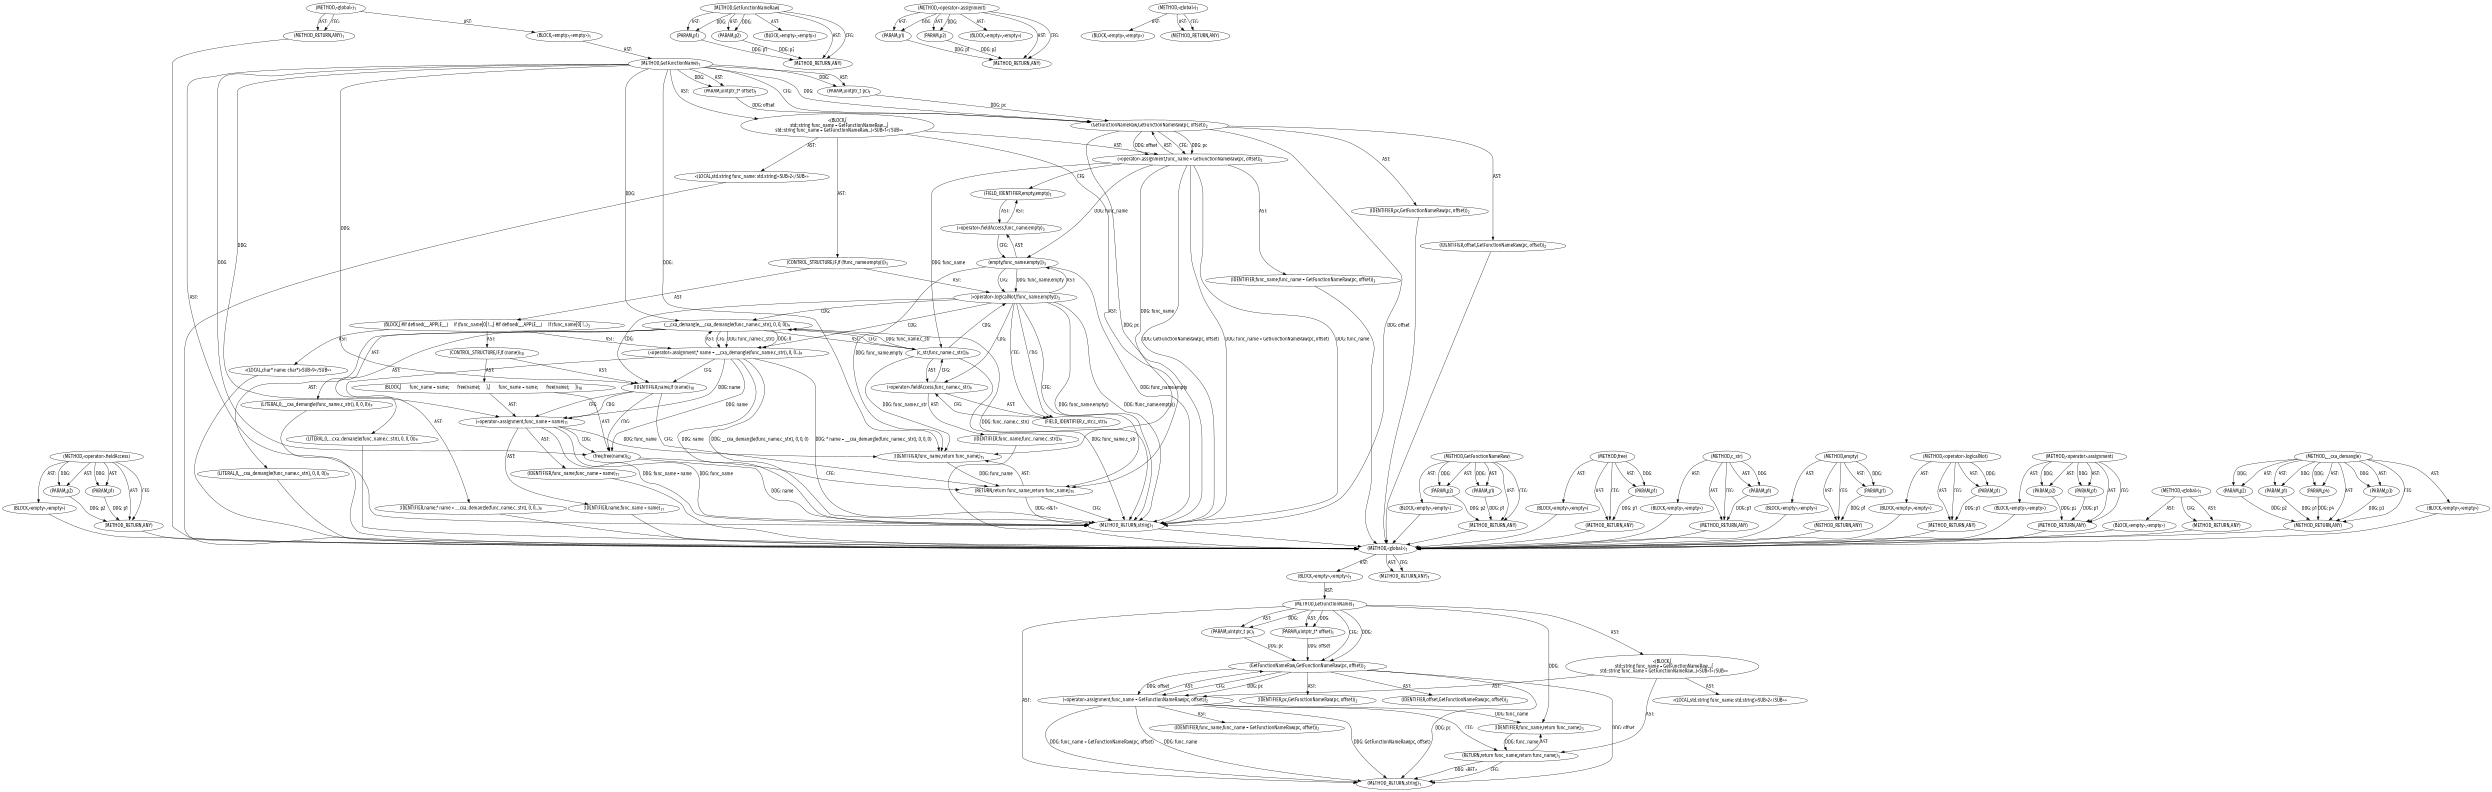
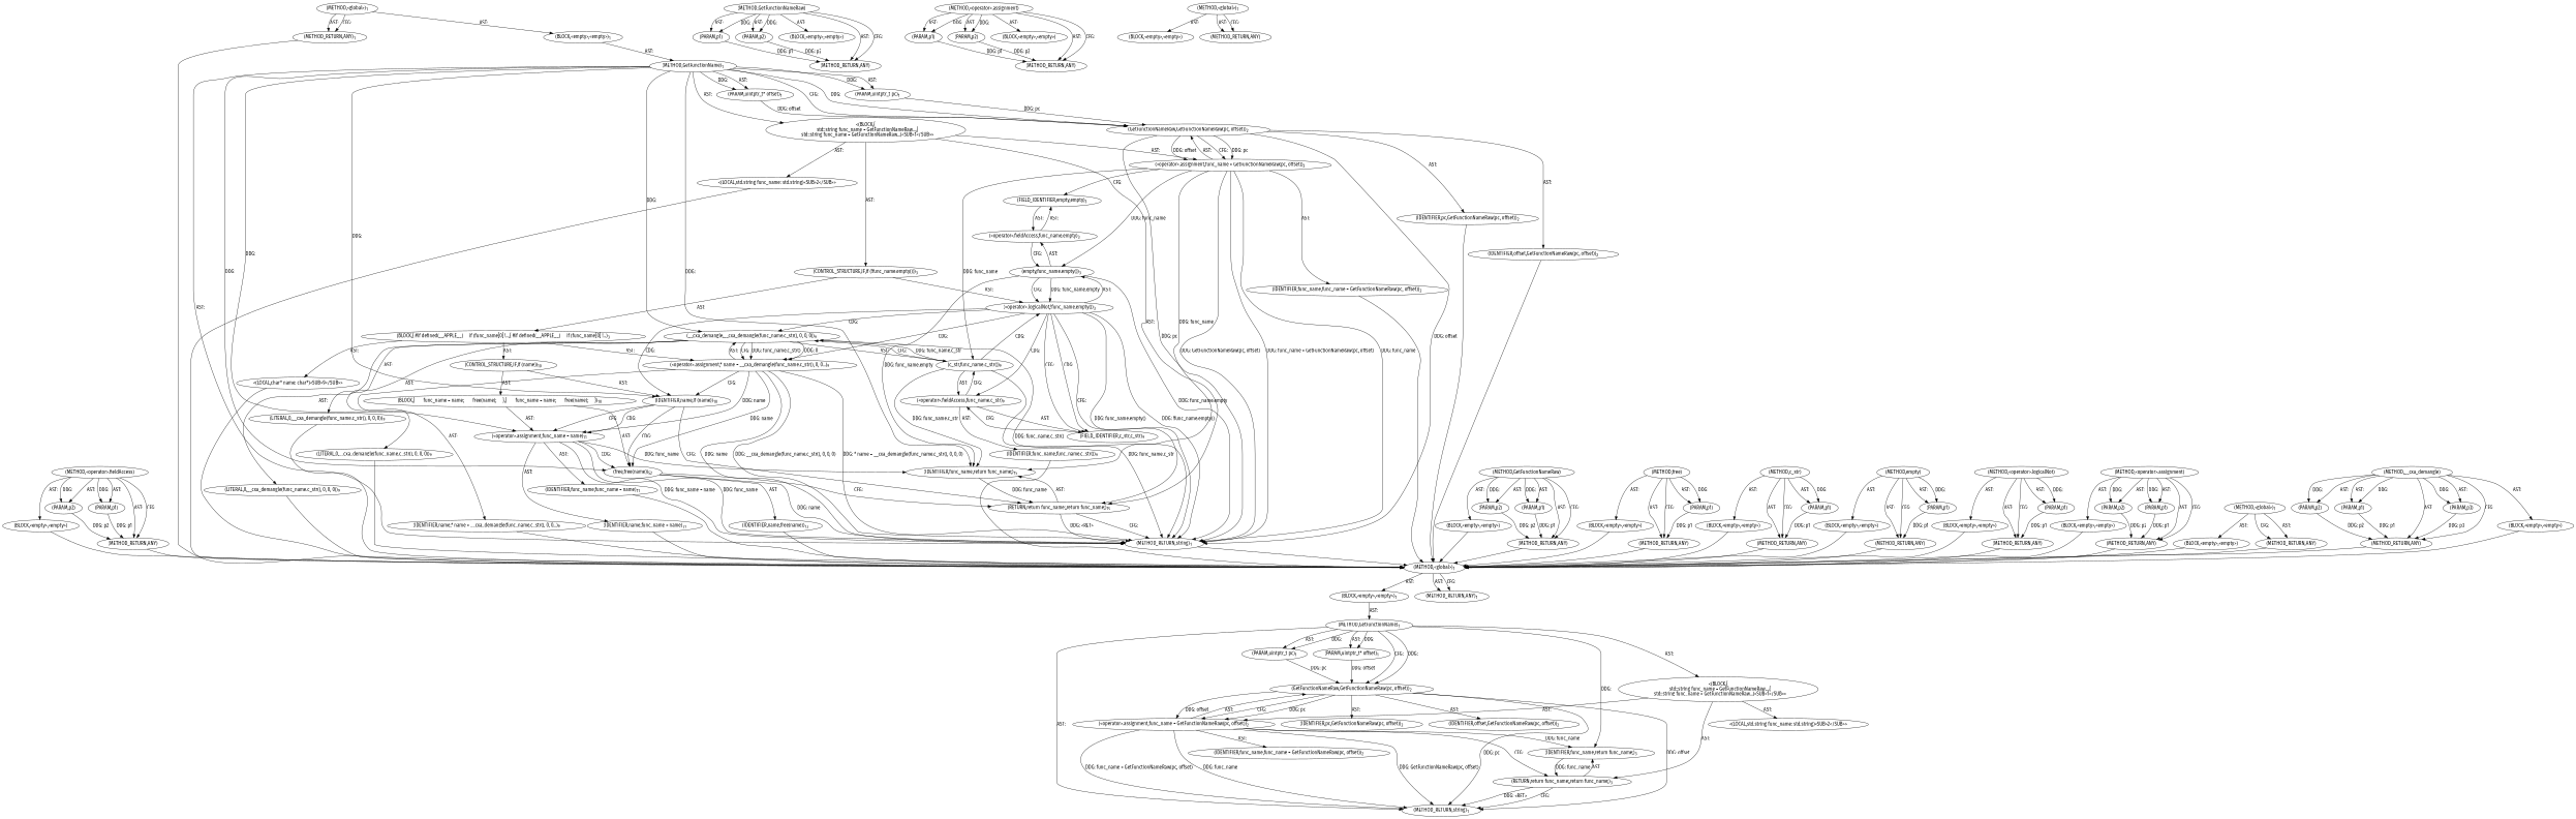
  digraph {
    fontname="Fira Sans"
    node [fontname="Fira Sans"]
    edge [fontname="Fira Sans"]
    n1 [label=<(METHOD,&lt;operator&gt;.fieldAccess)>]
    n2 [label=<(PARAM,p1)>]
    n3 [label=<(PARAM,p2)>]
    n4 [label=<(BLOCK,&lt;empty&gt;,&lt;empty&gt;)>]
    n5 [label=<(METHOD_RETURN,ANY)>]
    n6 [label=<(METHOD,&lt;global&gt;)<SUB>1</SUB>>]
    n7 [label=<(BLOCK,&lt;empty&gt;,&lt;empty&gt;)<SUB>1</SUB>>]
    n8 [label=<(METHOD_RETURN,ANY)<SUB>1</SUB>>]
    n9 [label=<(METHOD,&lt;global&gt;)<SUB>1</SUB>>]
    n10 [label=<(BLOCK,&lt;empty&gt;,&lt;empty&gt;)<SUB>1</SUB>>]
    n11 [label=<(METHOD_RETURN,ANY)<SUB>1</SUB>>]
    n12 [label=<(METHOD,GetFunctionName)<SUB>1</SUB>>]
    n13 [label=<(PARAM,uintptr_t pc)<SUB>1</SUB>>]
    n14 [label=<(PARAM,uintptr_t* offset)<SUB>1</SUB>>]
    n15 [label="<(BLOCK,{\n   std::string func_name = GetFunctionNameRaw...,{\n   std::string func_name = GetFunctionNameRaw...)<SUB>1</SUB>>"]
    n16 [label=<(GetFunctionNameRaw,GetFunctionNameRaw(pc, offset))<SUB>2</SUB>>]
    n17 [label=<(__cxa_demangle,__cxa_demangle(func_name.c_str(), 0, 0, 0))<SUB>9</SUB>>]
    n18 [label=<(IDENTIFIER,name,if (name))<SUB>10</SUB>>]
    n19 [label=<(&lt;operator&gt;.assignment,func_name = name)<SUB>11</SUB>>]
    n20 [label=<(free,free(name))<SUB>52</SUB>>]
    n21 [label=<(IDENTIFIER,func_name,return func_name;)<SUB>15</SUB>>]
    n22 [label=<(METHOD_RETURN,string)<SUB>1</SUB>>]
    n23 [label="<(LOCAL,std.string func_name: std.string)<SUB>2</SUB>>"]
    n24 [label=<(&lt;operator&gt;.assignment,func_name = GetFunctionNameRaw(pc, offset))<SUB>2</SUB>>]
    n25 [label=<(CONTROL_STRUCTURE,IF,if (!func_name.empty()))<SUB>3</SUB>>]
    n26 [label=<(RETURN,return func_name;,return func_name;)<SUB>15</SUB>>]
    n27 [label=<(IDENTIFIER,pc,GetFunctionNameRaw(pc, offset))<SUB>2</SUB>>]
    n28 [label=<(IDENTIFIER,offset,GetFunctionNameRaw(pc, offset))<SUB>2</SUB>>]
    n29 [label=<(c_str,func_name.c_str())<SUB>9</SUB>>]
    n30 [label=<(&lt;operator&gt;.assignment,* name = __cxa_demangle(func_name.c_str(), 0, 0...)<SUB>9</SUB>>]
    n31 [label=<(LITERAL,0,__cxa_demangle(func_name.c_str(), 0, 0, 0))<SUB>9</SUB>>]
    n32 [label=<(LITERAL,0,__cxa_demangle(func_name.c_str(), 0, 0, 0))<SUB>9</SUB>>]
    n33 [label=<(LITERAL,0,__cxa_demangle(func_name.c_str(), 0, 0, 0))<SUB>9</SUB>>]
    n34 [label=<(IDENTIFIER,func_name,func_name = name)<SUB>11</SUB>>]
    n35 [label=<(IDENTIFIER,name,func_name = name)<SUB>21</SUB>>]
+   n36 [label=<(IDENTIFIER,name,free(name))<SUB>12</SUB>>]
    n37 [label=<(IDENTIFIER,func_name,func_name = GetFunctionNameRaw(pc, offset))<SUB>2</SUB>>]
    n38 [label=<(empty,func_name.empty())<SUB>3</SUB>>]
    n39 [label=<(FIELD_IDENTIFIER,empty,empty)<SUB>3</SUB>>]
    n40 [label=<(&lt;operator&gt;.logicalNot,!func_name.empty())<SUB>3</SUB>>]
    n41 [label=<(BLOCK,{ #if defined(__APPLE__)     if (func_name[0] !...,{ #if defined(__APPLE__)     if (func_name[0] !...)<SUB>3</SUB>>]
    n42 [label=<(&lt;operator&gt;.fieldAccess,func_name.empty)<SUB>3</SUB>>]
    n43 [label=<(&lt;operator&gt;.fieldAccess,func_name.c_str)<SUB>9</SUB>>]
    n44 [label=<(FIELD_IDENTIFIER,c_str,c_str)<SUB>9</SUB>>]
    n45 [label="<(LOCAL,char* name: char*)<SUB>9</SUB>>"]
    n46 [label=<(CONTROL_STRUCTURE,IF,if (name))<SUB>10</SUB>>]
    n47 [label=<(IDENTIFIER,name,* name = __cxa_demangle(func_name.c_str(), 0, 0...)<SUB>9</SUB>>]
    n48 [label=<(IDENTIFIER,func_name,func_name.c_str())<SUB>9</SUB>>]
    n49 [label=<(BLOCK,{       func_name = name;       free(name);     },{       func_name = name;       free(name);     })<SUB>10</SUB>>]
    n50 [label=<(METHOD,GetFunctionNameRaw)>]
    n51 [label=<(PARAM,p1)>]
    n52 [label=<(PARAM,p2)>]
    n53 [label=<(BLOCK,&lt;empty&gt;,&lt;empty&gt;)>]
    n54 [label=<(METHOD_RETURN,ANY)>]
    n55 [label=<(METHOD,free)>]
    n56 [label=<(PARAM,p1)>]
    n57 [label=<(BLOCK,&lt;empty&gt;,&lt;empty&gt;)>]
    n58 [label=<(METHOD_RETURN,ANY)>]
    n59 [label=<(METHOD,c_str)>]
    n60 [label=<(PARAM,p1)>]
    n61 [label=<(BLOCK,&lt;empty&gt;,&lt;empty&gt;)>]
    n62 [label=<(METHOD_RETURN,ANY)>]
    n63 [label=<(METHOD,empty)>]
    n64 [label=<(PARAM,p1)>]
    n65 [label=<(BLOCK,&lt;empty&gt;,&lt;empty&gt;)>]
    n66 [label=<(METHOD_RETURN,ANY)>]
    n67 [label=<(METHOD,&lt;operator&gt;.logicalNot)>]
    n68 [label=<(PARAM,p1)>]
    n69 [label=<(BLOCK,&lt;empty&gt;,&lt;empty&gt;)>]
    n70 [label=<(METHOD_RETURN,ANY)>]
    n71 [label=<(METHOD,&lt;operator&gt;.assignment)>]
    n72 [label=<(PARAM,p1)>]
    n73 [label=<(PARAM,p2)>]
    n74 [label=<(BLOCK,&lt;empty&gt;,&lt;empty&gt;)>]
    n75 [label=<(METHOD_RETURN,ANY)>]
    n76 [label=<(METHOD,&lt;global&gt;)<SUB>1</SUB>>]
    n77 [label=<(BLOCK,&lt;empty&gt;,&lt;empty&gt;)>]
    n78 [label=<(METHOD_RETURN,ANY)>]
    n79 [label=<(METHOD,__cxa_demangle)>]
    n80 [label=<(PARAM,p1)>]
    n81 [label=<(PARAM,p2)>]
    n82 [label=<(PARAM,p3)>]
-   n83 [label=<(PARAM,p4)>]
    n84 [label=<(BLOCK,&lt;empty&gt;,&lt;empty&gt;)>]
    n85 [label=<(METHOD_RETURN,ANY)>]
    n86 [label=<(METHOD,GetFunctionName)<SUB>1</SUB>>]
    n87 [label=<(PARAM,uintptr_t pc)<SUB>1</SUB>>]
    n88 [label=<(PARAM,uintptr_t* offset)<SUB>1</SUB>>]
    n89 [label="<(BLOCK,{\n   std::string func_name = GetFunctionNameRaw...,{\n   std::string func_name = GetFunctionNameRaw...)<SUB>1</SUB>>"]
    n90 [label=<(GetFunctionNameRaw,GetFunctionNameRaw(pc, offset))<SUB>2</SUB>>]
    n91 [label=<(IDENTIFIER,func_name,return func_name;)<SUB>3</SUB>>]
    n92 [label=<(METHOD_RETURN,string)<SUB>1</SUB>>]
    n93 [label="<(LOCAL,std.string func_name: std.string)<SUB>2</SUB>>"]
    n94 [label=<(&lt;operator&gt;.assignment,func_name = GetFunctionNameRaw(pc, offset))<SUB>2</SUB>>]
    n95 [label=<(RETURN,return func_name;,return func_name;)<SUB>3</SUB>>]
    n96 [label=<(IDENTIFIER,pc,GetFunctionNameRaw(pc, offset))<SUB>2</SUB>>]
    n97 [label=<(IDENTIFIER,offset,GetFunctionNameRaw(pc, offset))<SUB>2</SUB>>]
    n98 [label=<(IDENTIFIER,func_name,func_name = GetFunctionNameRaw(pc, offset))<SUB>2</SUB>>]
    n99 [label=<(METHOD,GetFunctionNameRaw)>]
    n100 [label=<(PARAM,p1)>]
    n101 [label=<(PARAM,p2)>]
    n102 [label=<(BLOCK,&lt;empty&gt;,&lt;empty&gt;)>]
    n103 [label=<(METHOD_RETURN,ANY)>]
    n104 [label=<(METHOD,&lt;operator&gt;.assignment)>]
    n105 [label=<(PARAM,p1)>]
    n106 [label=<(PARAM,p2)>]
    n107 [label=<(BLOCK,&lt;empty&gt;,&lt;empty&gt;)>]
    n108 [label=<(METHOD_RETURN,ANY)>]
    n109 [label=<(METHOD,&lt;global&gt;)<SUB>1</SUB>>]
    n110 [label=<(BLOCK,&lt;empty&gt;,&lt;empty&gt;)>]
    n111 [label=<(METHOD_RETURN,ANY)>]
    n1 -> n2 [label="AST: "]
    n1 -> n2 [label="DDG: "]
    n1 -> n3 [label="AST: "]
    n1 -> n3 [label="DDG: "]
    n1 -> n4 [label="AST: "]
    n1 -> n5 [label="AST: "]
    n1 -> n5 [label="CFG: "]
    n2 -> n5 [label="DDG: p1"]
    n3 -> n5 [label="DDG: p2"]
    n4 -> n6
    n5 -> n6
    n6 -> n7 [label="AST: "]
    n6 -> n8 [label="AST: "]
    n6 -> n8 [label="CFG: "]
    n7 -> n86 [label="AST: "]
    n9 -> n10 [label="AST: "]
    n9 -> n11 [label="AST: "]
    n9 -> n11 [label="CFG: "]
    n10 -> n12 [label="AST: "]
    n11 -> n6
    n12 -> n13 [label="AST: "]
    n12 -> n13 [label="DDG: "]
    n12 -> n14 [label="AST: "]
    n12 -> n14 [label="DDG: "]
    n12 -> n15 [label="AST: "]
    n12 -> n16 [label="CFG: "]
    n12 -> n16 [label="DDG: "]
    n12 -> n17 [label="DDG: "]
    n12 -> n18 [label="DDG: "]
    n12 -> n19 [label="DDG: "]
    n12 -> n20 [label="DDG: "]
    n12 -> n21 [label="DDG: "]
    n12 -> n22 [label="AST: "]
    n13 -> n16 [label="DDG: pc"]
    n14 -> n16 [label="DDG: offset"]
    n15 -> n23 [label="AST: "]
    n15 -> n24 [label="AST: "]
    n15 -> n25 [label="AST: "]
    n15 -> n26 [label="AST: "]
    n16 -> n22 [label="DDG: pc"]
    n16 -> n22 [label="DDG: offset"]
    n16 -> n24 [label="CFG: "]
    n16 -> n24 [label="DDG: pc"]
    n16 -> n24 [label="DDG: offset"]
    n16 -> n27 [label="AST: "]
    n16 -> n28 [label="AST: "]
    n17 -> n22 [label="DDG: func_name.c_str()"]
    n17 -> n29 [label="AST: "]
    n17 -> n30 [label="CFG: "]
    n17 -> n30 [label="DDG: func_name.c_str()"]
    n17 -> n30 [label="DDG: 0"]
    n17 -> n31 [label="AST: "]
    n17 -> n32 [label="AST: "]
    n17 -> n33 [label="AST: "]
    n18 -> n19 [label="CFG: "]
    n18 -> n19 [label="CDG: "]
    n18 -> n20 [label="CDG: "]
    n18 -> n26 [label="CFG: "]
    n19 -> n20 [label="CDG: "]
    n19 -> n21 [label="DDG: func_name"]
    n19 -> n22 [label="DDG: func_name"]
    n19 -> n22 [label="DDG: func_name = name"]
    n19 -> n34 [label="AST: "]
    n19 -> n35 [label="AST: "]
    n20 -> n22 [label="DDG: name"]
    n20 -> n26 [label="CFG: "]
+   n20 -> n36 [label="AST: "]
    n21 -> n26 [label="DDG: func_name"]
    n22 -> n6
    n23 -> n6
    n24 -> n16 [label="AST: "]
    n24 -> n21 [label="DDG: func_name"]
    n24 -> n22 [label="DDG: func_name"]
    n24 -> n22 [label="DDG: GetFunctionNameRaw(pc, offset)"]
    n24 -> n22 [label="DDG: func_name = GetFunctionNameRaw(pc, offset)"]
    n24 -> n29 [label="DDG: func_name"]
    n24 -> n37 [label="AST: "]
    n24 -> n38 [label="DDG: func_name"]
    n24 -> n39 [label="CFG: "]
    n25 -> n40 [label="AST: "]
    n25 -> n41 [label="AST: "]
    n26 -> n21 [label="AST: "]
    n26 -> n22 [label="CFG: "]
    n26 -> n22 [label="DDG: &lt;RET&gt;"]
    n27 -> n6
    n28 -> n6
    n29 -> n17 [label="CFG: "]
    n29 -> n17 [label="DDG: func_name.c_str"]
    n29 -> n21 [label="DDG: func_name.c_str"]
    n29 -> n22 [label="DDG: func_name.c_str"]
    n29 -> n40 [label="CDG: "]
    n29 -> n43 [label="AST: "]
    n30 -> n17 [label="AST: "]
    n30 -> n18 [label="CFG: "]
    n30 -> n19 [label="DDG: name"]
    n30 -> n20 [label="DDG: name"]
    n30 -> n22 [label="DDG: name"]
    n30 -> n22 [label="DDG: __cxa_demangle(func_name.c_str(), 0, 0, 0)"]
    n30 -> n22 [label="DDG: * name = __cxa_demangle(func_name.c_str(), 0, 0, 0)"]
    n30 -> n47 [label="AST: "]
    n31 -> n6
    n32 -> n6
    n33 -> n6
    n34 -> n6
    n35 -> n6
+   n36 -> n6
    n37 -> n6
    n38 -> n21 [label="DDG: func_name.empty"]
    n38 -> n22 [label="DDG: func_name.empty"]
    n38 -> n40 [label="CFG: "]
    n38 -> n40 [label="DDG: func_name.empty"]
    n38 -> n42 [label="AST: "]
    n39 -> n42 [label="AST: "]
    n40 -> n17 [label="CDG: "]
    n40 -> n18 [label="CDG: "]
    n40 -> n22 [label="DDG: func_name.empty()"]
    n40 -> n22 [label="DDG: !func_name.empty()"]
    n40 -> n26 [label="CFG: "]
    n40 -> n30 [label="CDG: "]
    n40 -> n38 [label="AST: "]
    n40 -> n43 [label="CDG: "]
    n40 -> n44 [label="CFG: "]
    n40 -> n44 [label="CDG: "]
    n41 -> n30 [label="AST: "]
    n41 -> n45 [label="AST: "]
    n41 -> n46 [label="AST: "]
    n42 -> n38 [label="CFG: "]
    n42 -> n39 [label="AST: "]
    n43 -> n29 [label="CFG: "]
    n43 -> n44 [label="AST: "]
    n43 -> n48 [label="AST: "]
    n44 -> n43 [label="CFG: "]
    n45 -> n6
    n46 -> n18 [label="AST: "]
    n46 -> n49 [label="AST: "]
    n47 -> n6
    n48 -> n6
    n49 -> n19 [label="AST: "]
    n49 -> n20 [label="AST: "]
    n50 -> n51 [label="AST: "]
    n50 -> n51 [label="DDG: "]
    n50 -> n52 [label="AST: "]
    n50 -> n52 [label="DDG: "]
    n50 -> n53 [label="AST: "]
    n50 -> n54 [label="AST: "]
    n50 -> n54 [label="CFG: "]
    n51 -> n54 [label="DDG: p1"]
    n52 -> n54 [label="DDG: p2"]
    n53 -> n6
    n54 -> n6
    n55 -> n56 [label="AST: "]
    n55 -> n56 [label="DDG: "]
    n55 -> n57 [label="AST: "]
    n55 -> n58 [label="AST: "]
    n55 -> n58 [label="CFG: "]
    n56 -> n58 [label="DDG: p1"]
    n57 -> n6
    n58 -> n6
    n59 -> n60 [label="AST: "]
    n59 -> n60 [label="DDG: "]
    n59 -> n61 [label="AST: "]
    n59 -> n62 [label="AST: "]
    n59 -> n62 [label="CFG: "]
    n60 -> n62 [label="DDG: p1"]
    n61 -> n6
    n62 -> n6
    n63 -> n64 [label="AST: "]
    n63 -> n64 [label="DDG: "]
    n63 -> n65 [label="AST: "]
    n63 -> n66 [label="AST: "]
    n63 -> n66 [label="CFG: "]
    n64 -> n66 [label="DDG: p1"]
    n65 -> n6
    n66 -> n6
    n67 -> n68 [label="AST: "]
    n67 -> n68 [label="DDG: "]
    n67 -> n69 [label="AST: "]
    n67 -> n70 [label="AST: "]
    n67 -> n70 [label="CFG: "]
    n68 -> n70 [label="DDG: p1"]
    n69 -> n6
    n70 -> n6
    n71 -> n72 [label="AST: "]
    n71 -> n72 [label="DDG: "]
    n71 -> n73 [label="AST: "]
    n71 -> n73 [label="DDG: "]
    n71 -> n74 [label="AST: "]
    n71 -> n75 [label="AST: "]
    n71 -> n75 [label="CFG: "]
    n72 -> n75 [label="DDG: p1"]
    n73 -> n75 [label="DDG: p2"]
    n74 -> n6
    n75 -> n6
    n76 -> n77 [label="AST: "]
    n76 -> n78 [label="AST: "]
    n76 -> n78 [label="CFG: "]
    n77 -> n6
    n78 -> n6
    n79 -> n80 [label="AST: "]
    n79 -> n80 [label="DDG: "]
    n79 -> n81 [label="AST: "]
    n79 -> n81 [label="DDG: "]
    n79 -> n82 [label="AST: "]
    n79 -> n82 [label="DDG: "]
-   n79 -> n83 [label="AST: "]
-   n79 -> n83 [label="DDG: "]
    n79 -> n84 [label="AST: "]
    n79 -> n85 [label="AST: "]
    n79 -> n85 [label="CFG: "]
    n80 -> n85 [label="DDG: p1"]
    n81 -> n85 [label="DDG: p2"]
    n82 -> n85 [label="DDG: p3"]
-   n83 -> n85 [label="DDG: p4"]
    n84 -> n6
    n85 -> n6
    n86 -> n87 [label="AST: "]
    n86 -> n87 [label="DDG: "]
    n86 -> n88 [label="AST: "]
    n86 -> n88 [label="DDG: "]
    n86 -> n89 [label="AST: "]
    n86 -> n90 [label="CFG: "]
    n86 -> n90 [label="DDG: "]
    n86 -> n91 [label="DDG: "]
    n86 -> n92 [label="AST: "]
    n87 -> n90 [label="DDG: pc"]
    n88 -> n90 [label="DDG: offset"]
    n89 -> n93 [label="AST: "]
    n89 -> n94 [label="AST: "]
    n89 -> n95 [label="AST: "]
    n90 -> n92 [label="DDG: pc"]
    n90 -> n92 [label="DDG: offset"]
    n90 -> n94 [label="CFG: "]
    n90 -> n94 [label="DDG: pc"]
    n90 -> n94 [label="DDG: offset"]
    n90 -> n96 [label="AST: "]
    n90 -> n97 [label="AST: "]
    n91 -> n95 [label="DDG: func_name"]
    n94 -> n90 [label="AST: "]
    n94 -> n91 [label="DDG: func_name"]
    n94 -> n92 [label="DDG: func_name"]
    n94 -> n92 [label="DDG: GetFunctionNameRaw(pc, offset)"]
    n94 -> n92 [label="DDG: func_name = GetFunctionNameRaw(pc, offset)"]
    n94 -> n95 [label="CFG: "]
    n94 -> n98 [label="AST: "]
    n95 -> n91 [label="AST: "]
    n95 -> n92 [label="CFG: "]
    n95 -> n92 [label="DDG: &lt;RET&gt;"]
    n99 -> n100 [label="AST: "]
    n99 -> n100 [label="DDG: "]
    n99 -> n101 [label="AST: "]
    n99 -> n101 [label="DDG: "]
    n99 -> n102 [label="AST: "]
    n99 -> n103 [label="AST: "]
    n99 -> n103 [label="CFG: "]
    n100 -> n103 [label="DDG: p1"]
    n101 -> n103 [label="DDG: p2"]
    n104 -> n105 [label="AST: "]
    n104 -> n105 [label="DDG: "]
    n104 -> n106 [label="AST: "]
    n104 -> n106 [label="DDG: "]
    n104 -> n107 [label="AST: "]
    n104 -> n108 [label="AST: "]
    n104 -> n108 [label="CFG: "]
    n105 -> n108 [label="DDG: p1"]
    n106 -> n108 [label="DDG: p2"]
    n109 -> n110 [label="AST: "]
    n109 -> n111 [label="AST: "]
    n109 -> n111 [label="CFG: "]
  }
